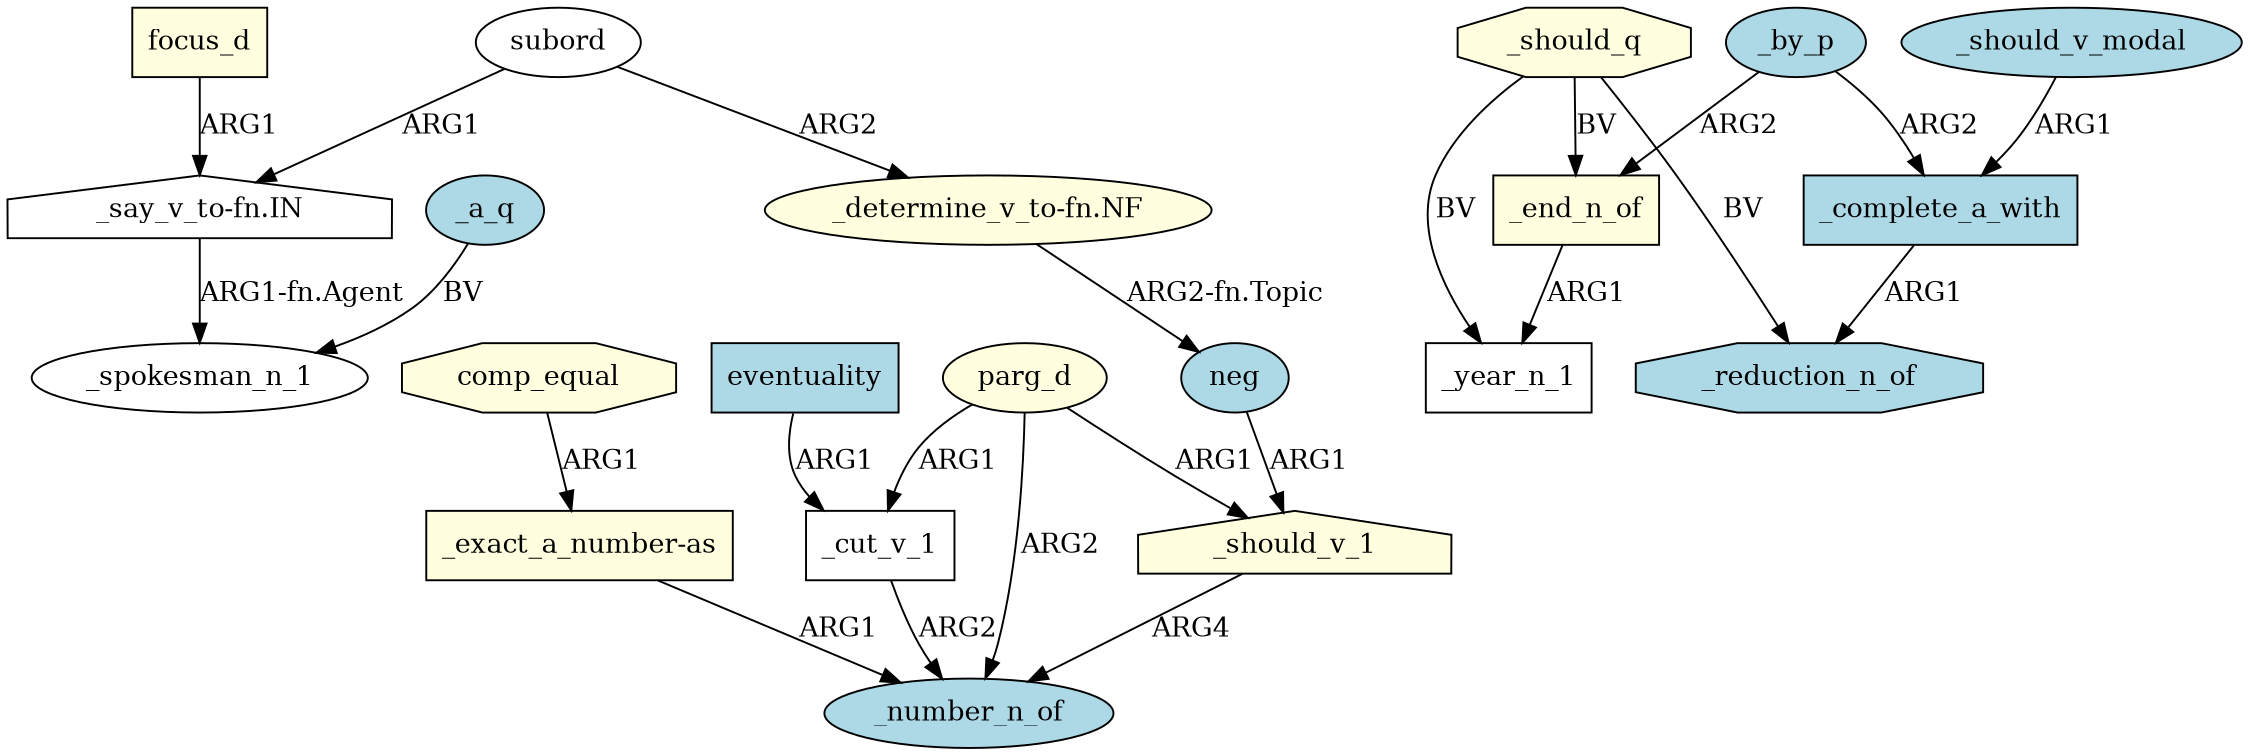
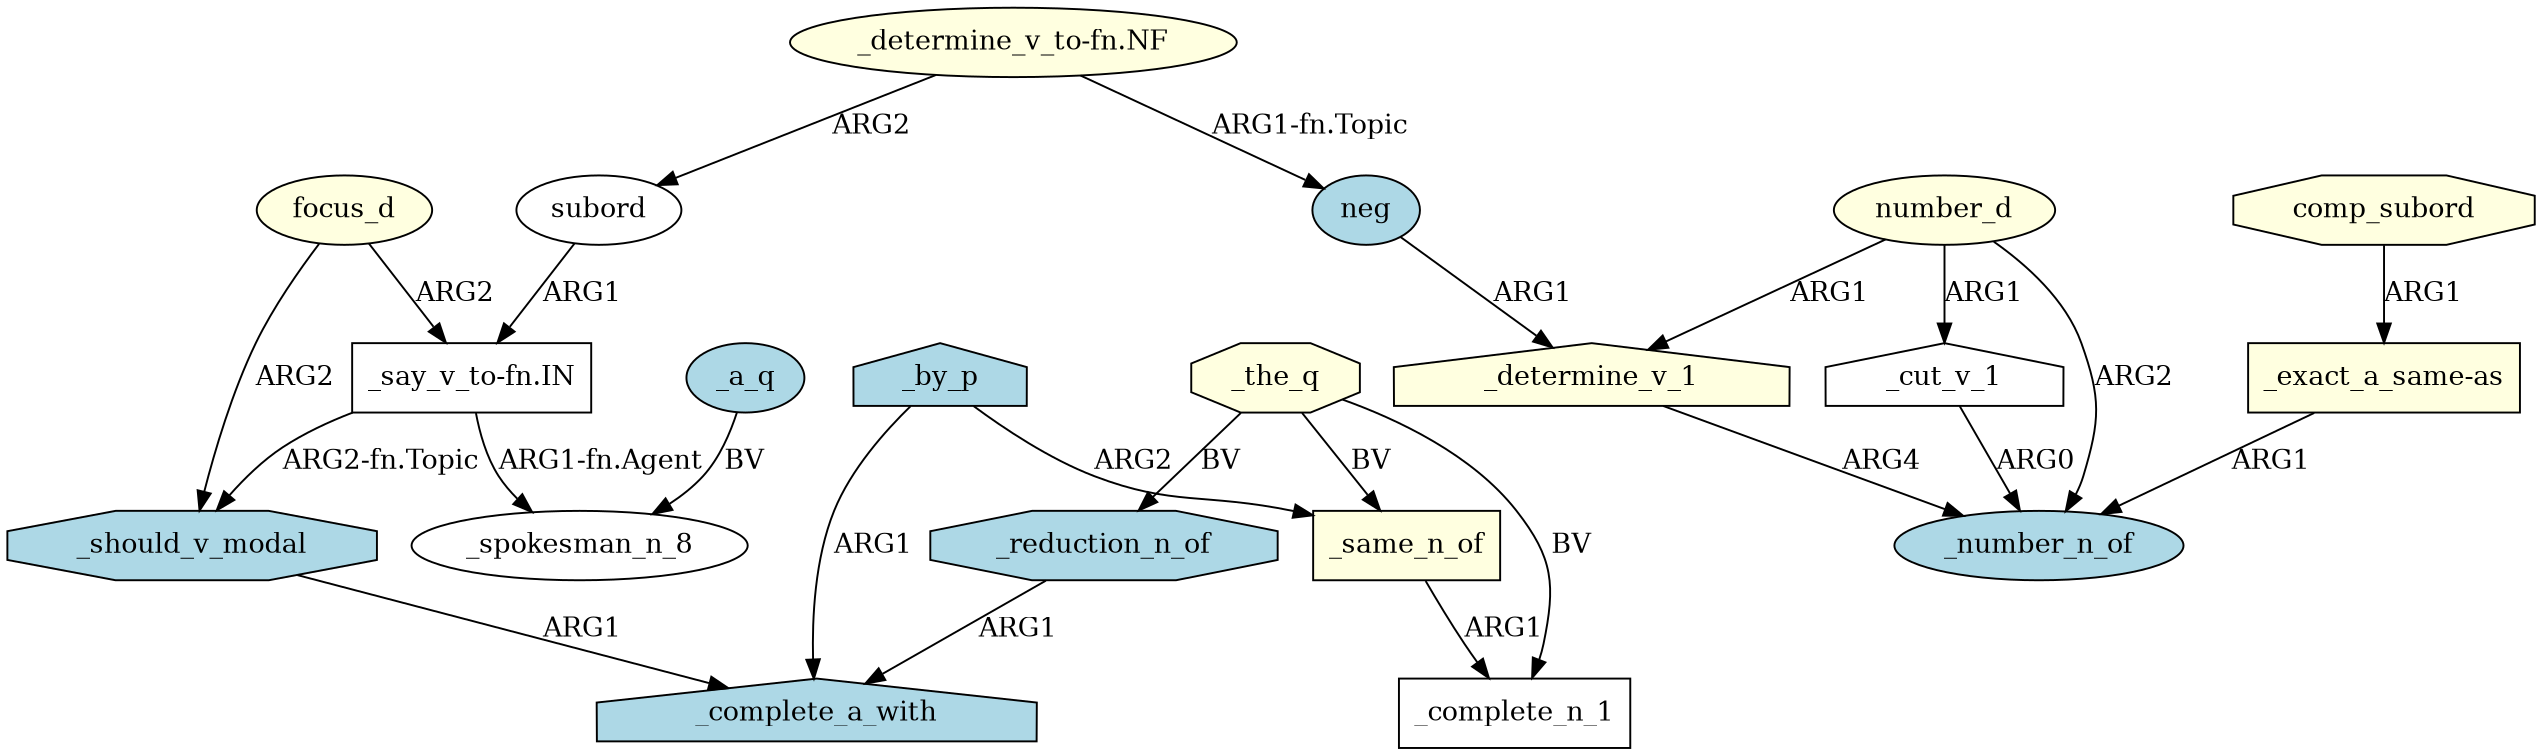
  digraph {
    node [fillcolor=lightyellow shape=ellipse style=filled]
    subord [fillcolor=white]
    n2 [label="_determine_v_to-fn.NF"]
-   "_say_v_to-fn.IN" [fillcolor=white shape=house]
+   "_say_v_to-fn.IN" [fillcolor=white shape=box]
    neg [fillcolor=lightblue]
-   _should_v_modal [fillcolor=lightblue]
-   _spokesman_n_1 [fillcolor=white]
-   _determine_v_1 [shape=house label=_should_v_1]
+   _should_v_modal [fillcolor=lightblue shape=octagon]
+   _spokesman_n_1 [fillcolor=white label=_spokesman_n_8]
+   _determine_v_1 [shape=house]
    _number_n_of [fillcolor=lightblue]
-   _the_q [shape=octagon label=_should_q]
-   _end_n_of [shape=box]
-   _year_n_1 [fillcolor=white shape=box]
+   _the_q [shape=octagon]
+   _end_n_of [shape=box label=_same_n_of]
+   _year_n_1 [fillcolor=white shape=box label=_complete_n_1]
    _reduction_n_of [fillcolor=lightblue shape=octagon]
-   focus_d [shape=box]
-   _complete_a_with [fillcolor=lightblue shape=box]
-   "_exact_a_same-as" [shape=box label="_exact_a_number-as"]
-   parg_d
-   _cut_v_1 [fillcolor=white shape=box]
-   _by_p [fillcolor=lightblue]
-   comp_equal [shape=octagon]
+   focus_d
+   _complete_a_with [fillcolor=lightblue shape=house]
+   "_exact_a_same-as" [shape=box]
+   parg_d [label=number_d]
+   _cut_v_1 [fillcolor=white shape=house]
+   _by_p [fillcolor=lightblue shape=house]
+   comp_equal [shape=octagon label=comp_subord]
    _a_q [fillcolor=lightblue]
-   eventuality [fillcolor=lightblue shape=box]
-   subord -> n2 [label=ARG2]
+   n2 -> subord [label=ARG2]
    subord -> "_say_v_to-fn.IN" [label=ARG1]
-   n2 -> neg [label="ARG2-fn.Topic"]
+   n2 -> neg [label="ARG1-fn.Topic"]
+   "_say_v_to-fn.IN" -> _should_v_modal [label="ARG2-fn.Topic"]
    "_say_v_to-fn.IN" -> _spokesman_n_1 [label="ARG1-fn.Agent"]
    neg -> _determine_v_1 [label=ARG1]
    _should_v_modal -> _complete_a_with [label=ARG1]
    _determine_v_1 -> _number_n_of [label=ARG4]
    _the_q -> _end_n_of [label=BV]
    _the_q -> _year_n_1 [label=BV]
    _the_q -> _reduction_n_of [label=BV]
    _end_n_of -> _year_n_1 [label=ARG1]
-   focus_d -> "_say_v_to-fn.IN" [label=ARG1]
-   _complete_a_with -> _reduction_n_of [label=ARG1]
+   focus_d -> "_say_v_to-fn.IN" [label=ARG2]
+   focus_d -> _should_v_modal [label=ARG2]
+   _reduction_n_of -> _complete_a_with [label=ARG1]
    "_exact_a_same-as" -> _number_n_of [label=ARG1]
    parg_d -> _determine_v_1 [label=ARG1]
    parg_d -> _number_n_of [label=ARG2]
    parg_d -> _cut_v_1 [label=ARG1]
-   _cut_v_1 -> _number_n_of [label=ARG2]
+   _cut_v_1 -> _number_n_of [label=ARG0]
    _by_p -> _end_n_of [label=ARG2]
-   _by_p -> _complete_a_with [label=ARG2]
+   _by_p -> _complete_a_with [label=ARG1]
    comp_equal -> "_exact_a_same-as" [label=ARG1]
    _a_q -> _spokesman_n_1 [label=BV]
-   eventuality -> _cut_v_1 [label=ARG1]
  }
